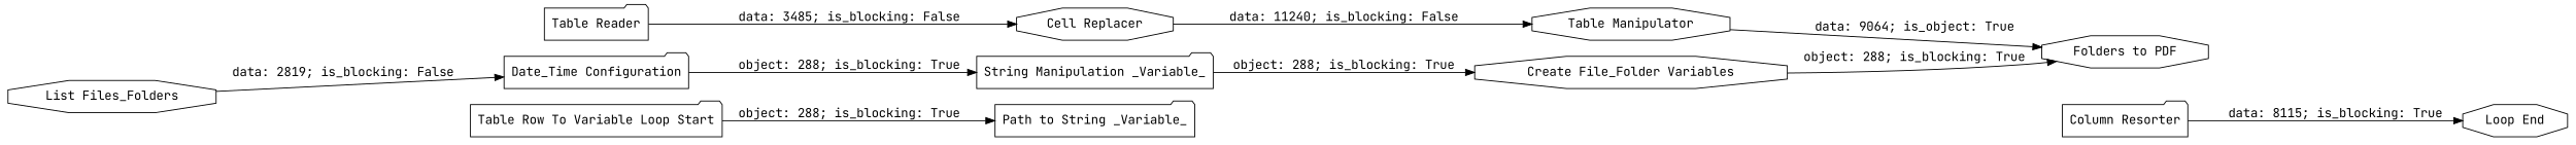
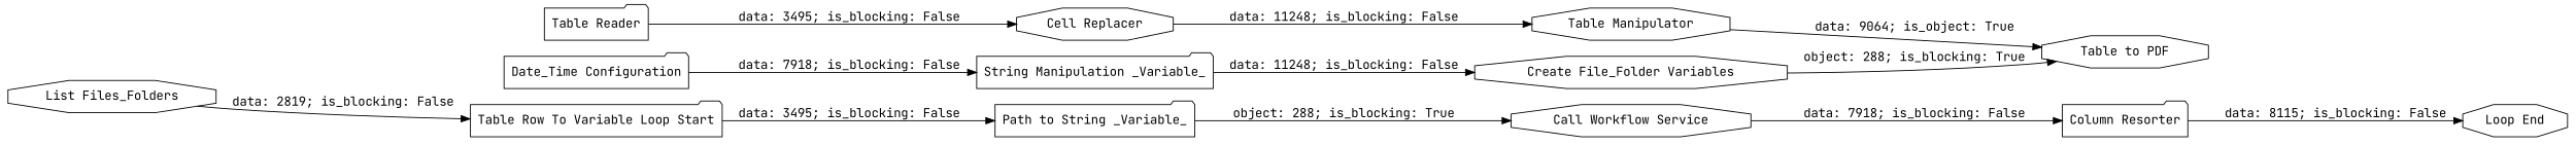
  digraph {
    fontname="JetBrains Mono"
    rankdir=LR
    node [fontname="JetBrains Mono" shape=octagon]
    edge [fontname="JetBrains Mono"]
    n1 [label="Date_Time Configuration" shape=folder]
    n2 [label="String Manipulation _Variable_" shape=folder]
    n3 [label="Create File_Folder Variables"]
-   n4 [label="Folders to PDF"]
+   n4 [label="Table to PDF"]
+   n5 [label="Call Workflow Service"]
    n6 [label="Column Resorter" shape=folder]
    n7 [label="Loop End"]
    n8 [label="Cell Replacer"]
    n9 [label="Table Manipulator"]
    n10 [label="List Files_Folders"]
    n11 [label="Table Row To Variable Loop Start" shape=folder]
    n12 [label="Path to String _Variable_" shape=folder]
    n13 [label="Table Reader" shape=folder]
-   n1 -> n2 [label="object: 288; is_blocking: True"]
-   n2 -> n3 [label="object: 288; is_blocking: True"]
+   n1 -> n2 [label="data: 7918; is_blocking: False"]
+   n2 -> n3 [label="data: 11248; is_blocking: False"]
    n3 -> n4 [label="object: 288; is_blocking: True"]
-   n6 -> n7 [label="data: 8115; is_blocking: True"]
-   n8 -> n9 [label="data: 11240; is_blocking: False"]
+   n5 -> n6 [label="data: 7918; is_blocking: False"]
+   n6 -> n7 [label="data: 8115; is_blocking: False"]
+   n8 -> n9 [label="data: 11248; is_blocking: False"]
    n9 -> n4 [label="data: 9064; is_object: True"]
-   n10 -> n1 [label="data: 2819; is_blocking: False"]
-   n11 -> n12 [label="object: 288; is_blocking: True"]
-   n13 -> n8 [label="data: 3485; is_blocking: False"]
+   n10 -> n11 [label="data: 2819; is_blocking: False"]
+   n11 -> n12 [label="data: 3495; is_blocking: False"]
+   n12 -> n5 [label="object: 288; is_blocking: True"]
+   n13 -> n8 [label="data: 3495; is_blocking: False"]
  }
